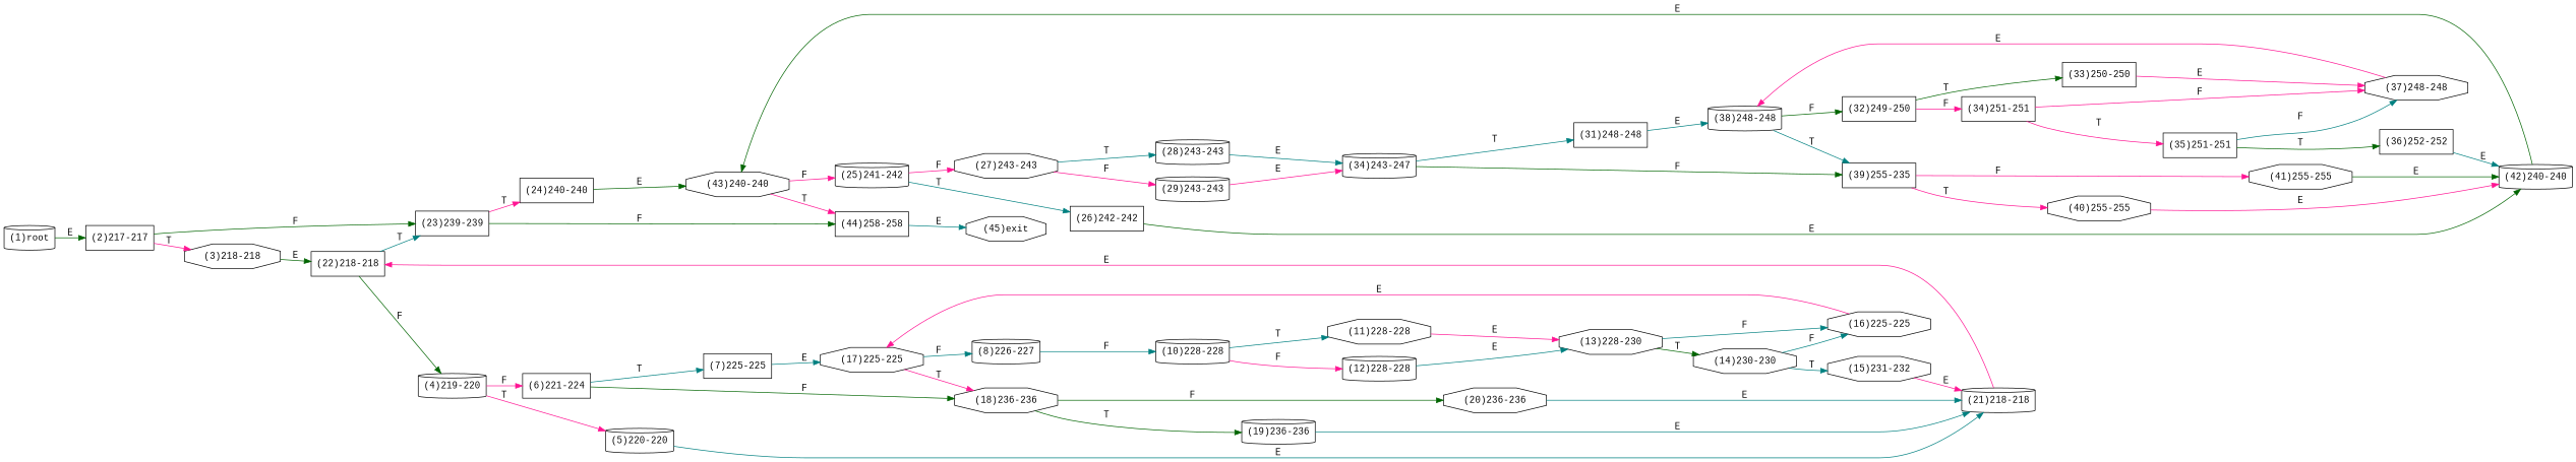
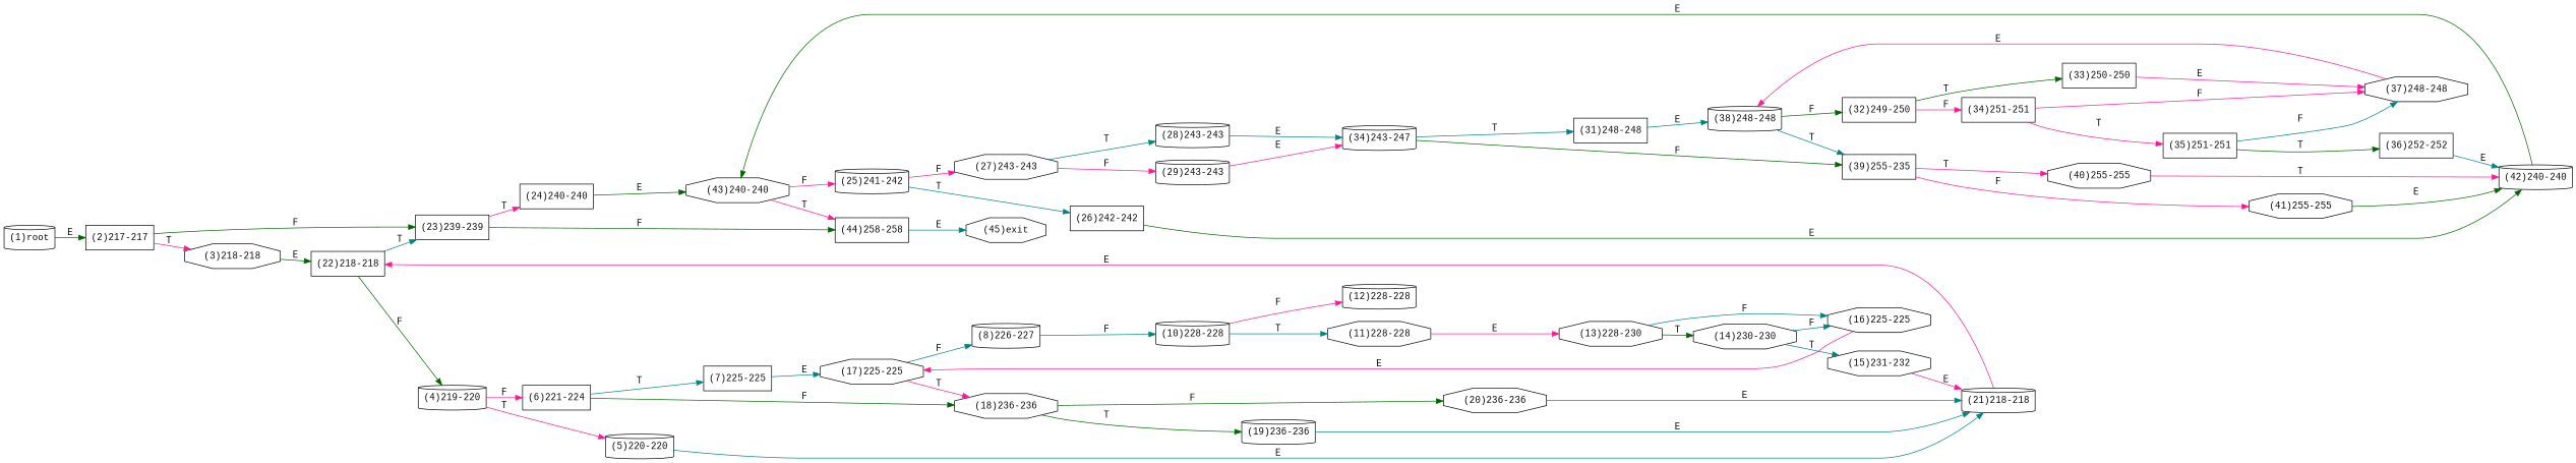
  digraph {
    fontname="Liberation Mono"
    rankdir=LR
    node [fontname="Liberation Mono" shape=box]
    edge [color=deeppink fontname="Liberation Mono"]
    n1 [label="(1)root" shape=cylinder]
    n2 [label="(2)217-217"]
    n3 [label="(3)218-218" shape=octagon]
    n4 [label="(23)239-239"]
    n5 [label="(22)218-218"]
    n6 [label="(24)240-240"]
    n7 [label="(44)258-258"]
    n8 [label="(4)219-220" shape=cylinder]
    n9 [label="(5)220-220" shape=cylinder]
    n10 [label="(6)221-224"]
    n11 [label="(21)218-218" shape=cylinder]
    n12 [label="(7)225-225"]
    n13 [label="(18)236-236" shape=octagon]
    n14 [label="(17)225-225" shape=octagon]
    n15 [label="(19)236-236" shape=cylinder]
    n16 [label="(20)236-236" shape=octagon]
    n17 [label="(8)226-227" shape=cylinder]
    n18 [label="(10)228-228" shape=cylinder]
    n19 [label="(11)228-228" shape=octagon]
    n20 [label="(12)228-228" shape=cylinder]
    n21 [label="(16)225-225" shape=octagon]
    n22 [label="(13)228-230" shape=octagon]
    n23 [label="(14)230-230" shape=octagon]
    n24 [label="(15)231-232" shape=octagon]
    n25 [label="(43)240-240" shape=octagon]
    n26 [label="(45)exit" shape=octagon]
    n27 [label="(25)241-242" shape=cylinder]
    n28 [label="(27)243-243" shape=octagon]
    n29 [label="(26)242-242"]
    n30 [label="(29)243-243" shape=cylinder]
    n31 [label="(28)243-243" shape=cylinder]
    n32 [label="(42)240-240" shape=cylinder]
    n33 [label="(34)243-247" shape=cylinder]
    n34 [label="(31)248-248"]
    n35 [label="(39)255-235"]
    n36 [label="(38)248-248" shape=cylinder]
    n37 [label="(32)249-250"]
    n38 [label="(40)255-255" shape=octagon]
    n39 [label="(41)255-255" shape=octagon]
    n40 [label="(34)251-251"]
    n41 [label="(35)251-251"]
    n42 [label="(37)248-248" shape=octagon]
    n43 [label="(36)252-252"]
    n44 [label="(33)250-250"]
    n1 -> n2 [color=darkgreen label=E]
    n2 -> n3 [label=T]
    n2 -> n4 [color=darkgreen label=F]
    n3 -> n5 [color=darkgreen label=E]
    n4 -> n6 [label=T]
    n4 -> n7 [color=darkgreen label=F]
    n5 -> n4 [color=teal label=T]
    n5 -> n8 [color=darkgreen label=F]
    n6 -> n25 [color=darkgreen label=E]
    n7 -> n26 [color=teal label=E]
    n8 -> n9 [label=T]
    n8 -> n10 [label=F]
    n9 -> n11 [color=teal label=E]
    n10 -> n12 [color=teal label=T]
    n10 -> n13 [color=darkgreen label=F]
    n11 -> n5 [label=E]
    n12 -> n14 [color=teal label=E]
    n13 -> n15 [color=darkgreen label=T]
    n13 -> n16 [color=darkgreen label=F]
    n14 -> n13 [label=T]
    n14 -> n17 [color=teal label=F]
    n15 -> n11 [color=teal label=E]
    n16 -> n11 [color=teal label=E]
    n17 -> n18 [color=teal label=F]
    n18 -> n19 [color=teal label=T]
    n18 -> n20 [label=F]
    n19 -> n22 [label=E]
-   n20 -> n22 [color=teal label=E]
    n21 -> n14 [label=E]
    n22 -> n21 [color=teal label=F]
    n22 -> n23 [color=darkgreen label=T]
    n23 -> n21 [color=teal label=F]
    n23 -> n24 [color=teal label=T]
    n24 -> n11 [label=E]
    n25 -> n7 [label=T]
    n25 -> n27 [label=F]
    n27 -> n28 [label=F]
    n27 -> n29 [color=teal label=T]
    n28 -> n30 [label=F]
    n28 -> n31 [color=teal label=T]
    n29 -> n32 [color=darkgreen label=E]
    n30 -> n33 [label=E]
    n31 -> n33 [color=teal label=E]
    n32 -> n25 [color=darkgreen label=E]
    n33 -> n34 [color=teal label=T]
    n33 -> n35 [color=darkgreen label=F]
    n34 -> n36 [color=teal label=E]
    n35 -> n38 [label=T]
    n35 -> n39 [label=F]
    n36 -> n35 [color=teal label=T]
    n36 -> n37 [color=darkgreen label=F]
    n37 -> n40 [label=F]
    n37 -> n44 [color=darkgreen label=T]
-   n38 -> n32 [label=E]
+   n38 -> n32 [label=T]
    n39 -> n32 [color=darkgreen label=E]
    n40 -> n41 [label=T]
    n40 -> n42 [label=F]
    n41 -> n42 [color=teal label=F]
    n41 -> n43 [color=darkgreen label=T]
    n42 -> n36 [label=E]
    n43 -> n32 [color=teal label=E]
    n44 -> n42 [label=E]
  }
